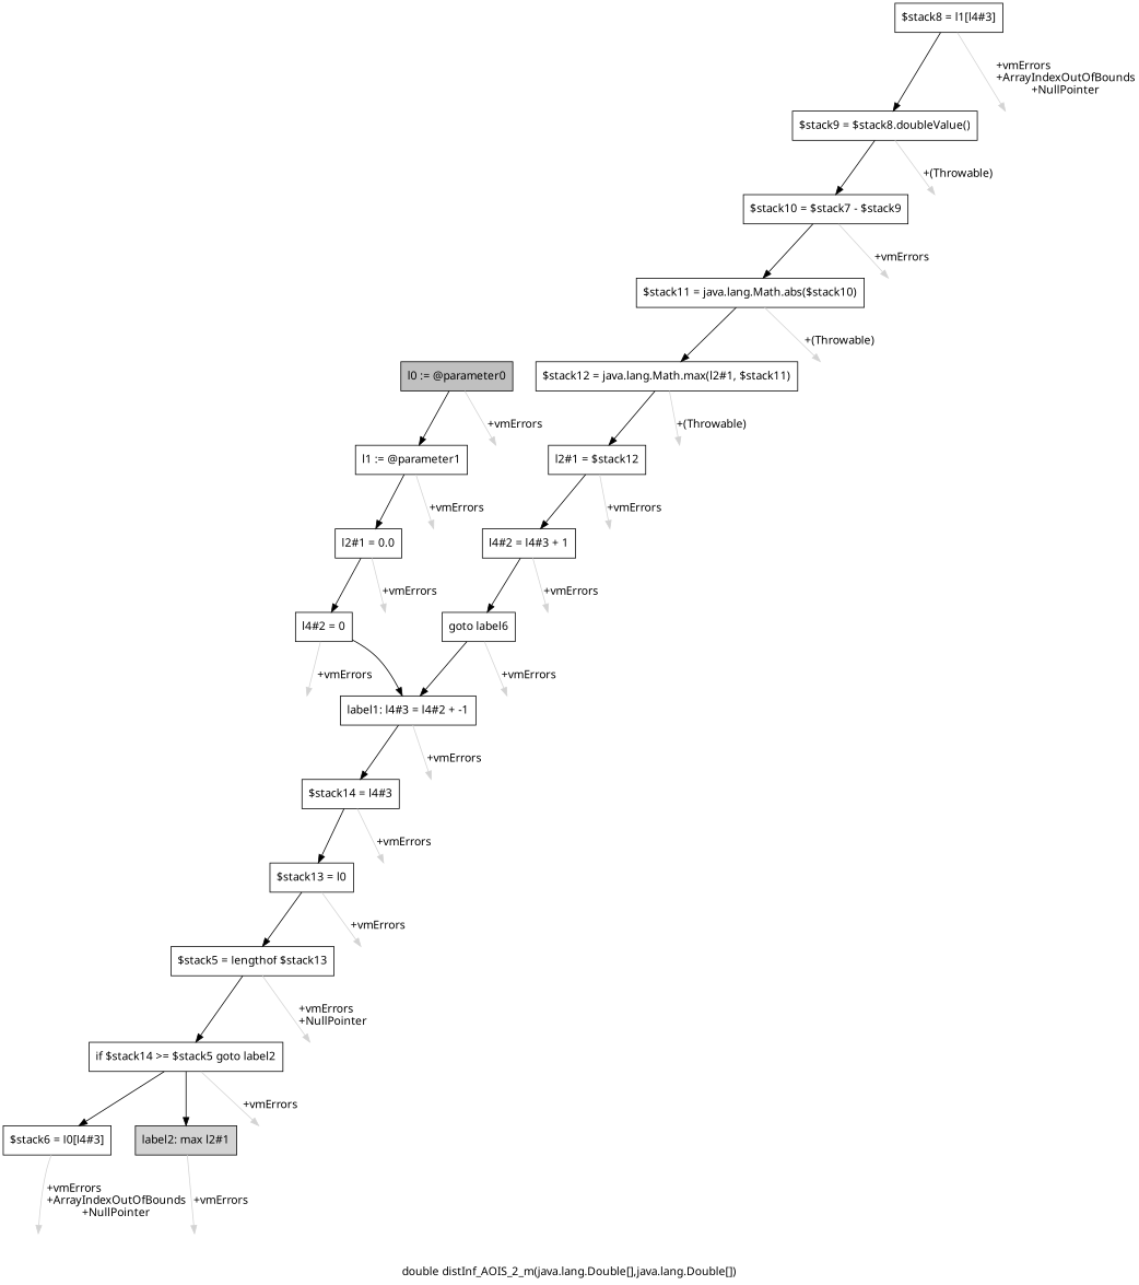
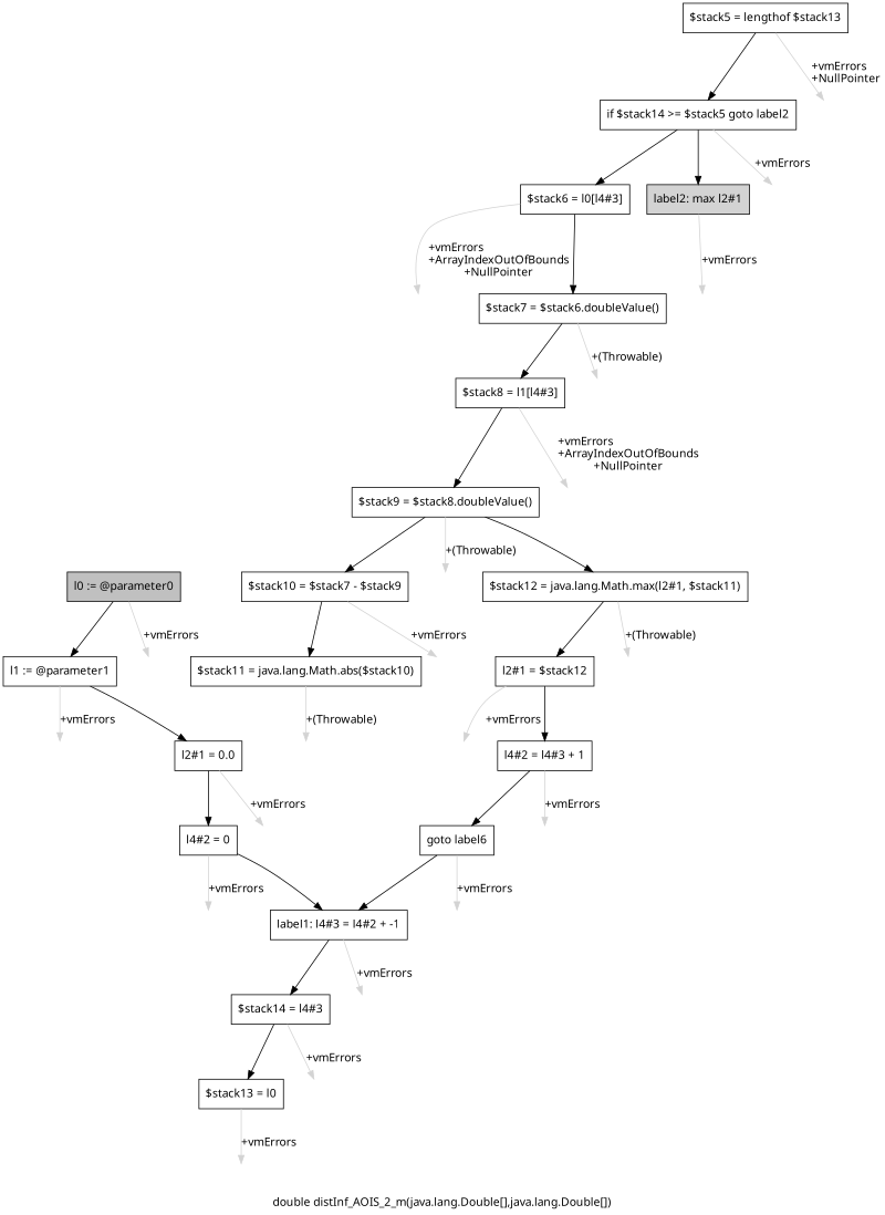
  digraph {
    fontname="Noto Sans"
    label="double distInf_AOIS_2_m(java.lang.Double[],java.lang.Double[])"
    node [fontname="Noto Sans" shape=box style=invis]
    edge [color=black fontname="Noto Sans"]
    n1 [fillcolor=gray label="l0 := @parameter0" style=filled]
    n2 [label="l1 := @parameter1" style=""]
    n3 [label=Esc]
    n4 [label="l2#1 = 0.0" style=""]
    n5 [label=Esc]
    n6 [label="l4#2 = 0" style=""]
    n7 [label=Esc]
    n8 [label="label1: l4#3 = l4#2 + -1" style=""]
    n9 [label=Esc]
    n10 [label="$stack14 = l4#3" style=""]
    n11 [label=Esc]
    n12 [label="$stack13 = l0" style=""]
    n13 [label=Esc]
    n14 [label="$stack5 = lengthof $stack13" style=""]
    n15 [label=Esc]
    n16 [label="if $stack14 >= $stack5 goto label2" style=""]
    n17 [label=Esc]
    n18 [label="$stack6 = l0[l4#3]" style=""]
    n19 [fillcolor=lightgray label="label2: max l2#1" style=filled]
    n20 [label=Esc]
+   n21 [label="$stack7 = $stack6.doubleValue()" style=""]
    n22 [label=Esc]
    n23 [label=Esc]
    n24 [label="$stack8 = l1[l4#3]" style=""]
    n25 [label=Esc]
    n26 [label="$stack9 = $stack8.doubleValue()" style=""]
    n27 [label=Esc]
    n28 [label="$stack10 = $stack7 - $stack9" style=""]
    n29 [label=Esc]
    n30 [label="$stack11 = java.lang.Math.abs($stack10)" style=""]
    n31 [label=Esc]
    n32 [label="$stack12 = java.lang.Math.max(l2#1, $stack11)" style=""]
    n33 [label=Esc]
    n34 [label="l2#1 = $stack12" style=""]
    n35 [label=Esc]
    n36 [label="l4#2 = l4#3 + 1" style=""]
    n37 [label=Esc]
    n38 [label="goto label6" style=""]
    n39 [label=Esc]
    n40 [label=Esc]
    n1 -> n2
    n1 -> n3 [color=lightgray label="\l+vmErrors"]
    n2 -> n4
    n2 -> n5 [color=lightgray label="\l+vmErrors"]
    n4 -> n6
    n4 -> n7 [color=lightgray label="\l+vmErrors"]
    n6 -> n8
    n6 -> n9 [color=lightgray label="\l+vmErrors"]
    n8 -> n10
    n8 -> n11 [color=lightgray label="\l+vmErrors"]
    n10 -> n12
    n10 -> n13 [color=lightgray label="\l+vmErrors"]
-   n12 -> n14
    n12 -> n15 [color=lightgray label="\l+vmErrors"]
    n14 -> n16
    n14 -> n17 [color=lightgray label="\l+vmErrors\l+NullPointer"]
    n16 -> n18
    n16 -> n19
    n16 -> n20 [color=lightgray label="\l+vmErrors"]
+   n18 -> n21
    n18 -> n22 [color=lightgray label="\l+vmErrors\l+ArrayIndexOutOfBounds\l+NullPointer"]
    n19 -> n23 [color=lightgray label="\l+vmErrors"]
+   n21 -> n24
+   n21 -> n25 [color=lightgray label="\l+(Throwable)"]
    n24 -> n26
    n24 -> n27 [color=lightgray label="\l+vmErrors\l+ArrayIndexOutOfBounds\l+NullPointer"]
    n26 -> n28
    n26 -> n29 [color=lightgray label="\l+(Throwable)"]
    n28 -> n30
    n28 -> n31 [color=lightgray label="\l+vmErrors"]
-   n30 -> n32
+   n26 -> n32
    n30 -> n33 [color=lightgray label="\l+(Throwable)"]
    n32 -> n34
    n32 -> n35 [color=lightgray label="\l+(Throwable)"]
    n34 -> n36
    n34 -> n37 [color=lightgray label="\l+vmErrors"]
    n36 -> n38
    n36 -> n39 [color=lightgray label="\l+vmErrors"]
    n38 -> n8
    n38 -> n40 [color=lightgray label="\l+vmErrors"]
  }
